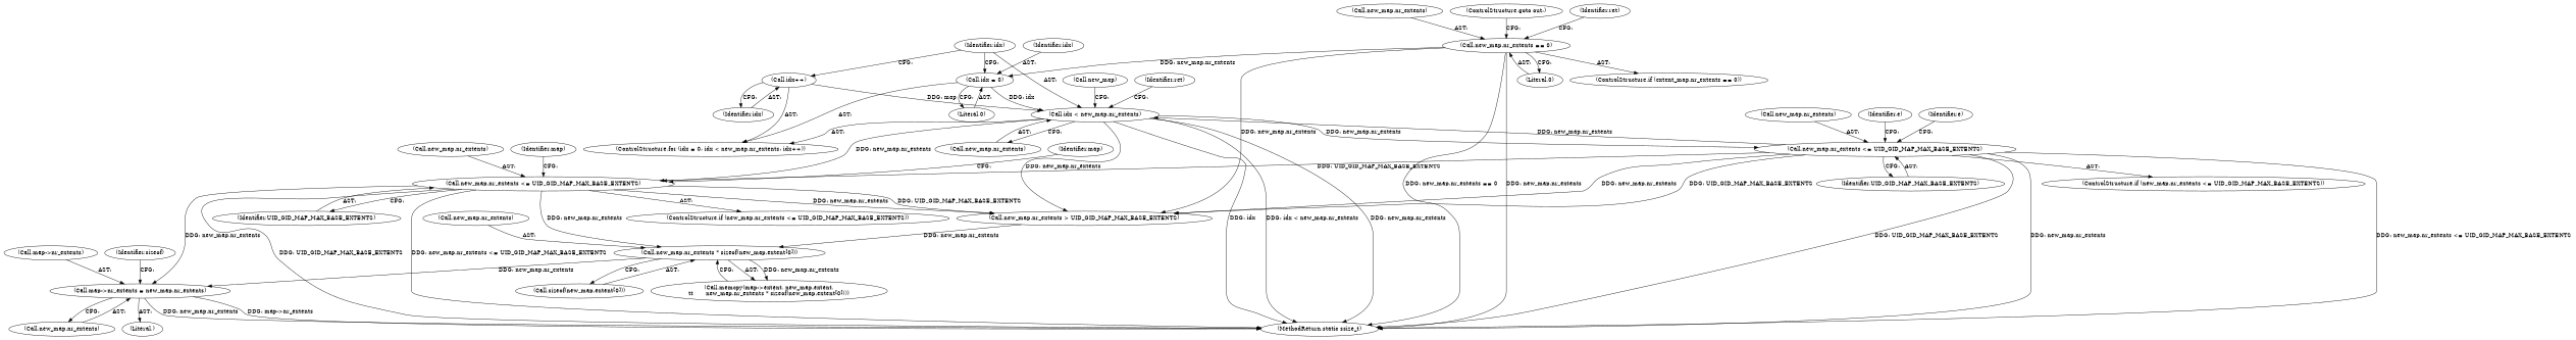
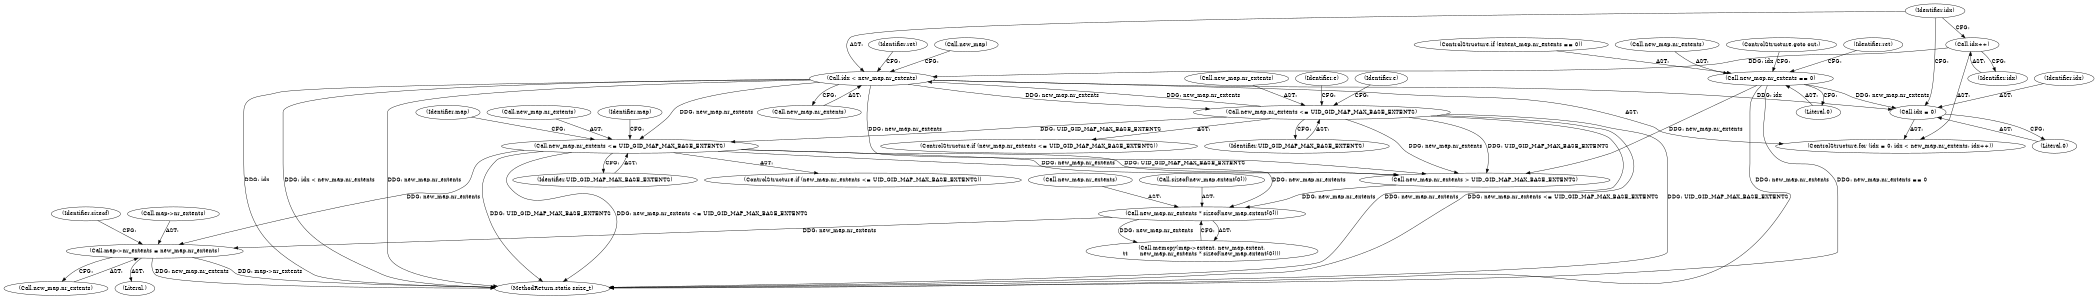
  digraph {
    n1 [label="(Call,map->nr_extents = new_map.nr_extents)"]
    n2 [label="(Literal,)"]
    n3 [label="(MethodReturn,static ssize_t)"]
    n4 [label="(Call,new_map.nr_extents)"]
    n5 [label="(Call,new_map.nr_extents * sizeof(new_map.extent[0]))"]
    n6 [label="(Call,memcpy(map->extent, new_map.extent,\n\t\t       new_map.nr_extents * sizeof(new_map.extent[0])))"]
    n7 [label="(Call,sizeof(new_map.extent[0]))"]
    n8 [label="(Call,new_map.nr_extents > UID_GID_MAP_MAX_BASE_EXTENTS)"]
    n9 [label="(Call,new_map.nr_extents <= UID_GID_MAP_MAX_BASE_EXTENTS)"]
    n10 [label="(Identifier,UID_GID_MAP_MAX_BASE_EXTENTS)"]
    n11 [label="(ControlStructure,if (new_map.nr_extents <= UID_GID_MAP_MAX_BASE_EXTENTS))"]
    n12 [label="(Call,idx < new_map.nr_extents)"]
    n13 [label="(Call,new_map.nr_extents <= UID_GID_MAP_MAX_BASE_EXTENTS)"]
    n14 [label="(ControlStructure,for (idx = 0; idx < new_map.nr_extents; idx++))"]
    n15 [label="(Call,new_map.nr_extents)"]
    n16 [label="(Call,idx++)"]
    n17 [label="(Identifier,idx)"]
    n18 [label="(ControlStructure,if (new_map.nr_extents <= UID_GID_MAP_MAX_BASE_EXTENTS))"]
    n19 [label="(Identifier,UID_GID_MAP_MAX_BASE_EXTENTS)"]
    n20 [label="(Call,idx = 0)"]
    n21 [label="(Literal,0)"]
    n22 [label="(Call,new_map.nr_extents == 0)"]
    n23 [label="(Literal,0)"]
    n24 [label="(ControlStructure,if (extent_map.nr_extents == 0))"]
    n25 [label="(Identifier,map)"]
    n26 [label="(Identifier,idx)"]
    n27 [label="(Call,new_map.nr_extents)"]
    n28 [label="(Call,new_map.nr_extents)"]
    n29 [label="(ControlStructure,goto out;)"]
    n30 [label="(Identifier,sizeof)"]
    n31 [label="(Call,new_map)"]
    n32 [label="(Identifier,idx)"]
    n33 [label="(Call,new_map.nr_extents)"]
    n34 [label="(Identifier,ret)"]
    n35 [label="(Call,new_map.nr_extents)"]
    n36 [label="(Identifier,map)"]
    n37 [label="(Identifier,ret)"]
    n38 [label="(Call,map->nr_extents)"]
    n39 [label="(Identifier,e)"]
    n40 [label="(Identifier,e)"]
    n1 -> n2 [label="AST: "]
    n1 -> n3 [label="DDG: new_map.nr_extents"]
    n1 -> n3 [label="DDG: map->nr_extents"]
    n1 -> n4 [label="CFG: "]
    n4 -> n1 [label="AST: "]
    n5 -> n1 [label="DDG: new_map.nr_extents"]
    n5 -> n6 [label="AST: "]
    n5 -> n6 [label="DDG: new_map.nr_extents"]
-   n5 -> n7 [label="CFG: "]
    n6 -> n5 [label="CFG: "]
    n7 -> n5 [label="AST: "]
    n8 -> n5 [label="DDG: new_map.nr_extents"]
    n9 -> n1 [label="DDG: new_map.nr_extents"]
    n9 -> n3 [label="DDG: UID_GID_MAP_MAX_BASE_EXTENTS"]
    n9 -> n3 [label="DDG: new_map.nr_extents <= UID_GID_MAP_MAX_BASE_EXTENTS"]
    n9 -> n5 [label="DDG: new_map.nr_extents"]
    n9 -> n8 [label="DDG: new_map.nr_extents"]
    n9 -> n8 [label="DDG: UID_GID_MAP_MAX_BASE_EXTENTS"]
    n9 -> n10 [label="CFG: "]
    n9 -> n11 [label="AST: "]
    n10 -> n9 [label="AST: "]
    n12 -> n3 [label="DDG: idx"]
    n12 -> n3 [label="DDG: idx < new_map.nr_extents"]
    n12 -> n3 [label="DDG: new_map.nr_extents"]
    n12 -> n8 [label="DDG: new_map.nr_extents"]
    n12 -> n9 [label="DDG: new_map.nr_extents"]
    n12 -> n13 [label="DDG: new_map.nr_extents"]
    n12 -> n14 [label="AST: "]
    n12 -> n15 [label="CFG: "]
    n13 -> n3 [label="DDG: new_map.nr_extents"]
    n13 -> n3 [label="DDG: new_map.nr_extents <= UID_GID_MAP_MAX_BASE_EXTENTS"]
    n13 -> n3 [label="DDG: UID_GID_MAP_MAX_BASE_EXTENTS"]
    n13 -> n8 [label="DDG: new_map.nr_extents"]
    n13 -> n8 [label="DDG: UID_GID_MAP_MAX_BASE_EXTENTS"]
    n13 -> n9 [label="DDG: UID_GID_MAP_MAX_BASE_EXTENTS"]
    n13 -> n12 [label="DDG: new_map.nr_extents"]
    n13 -> n18 [label="AST: "]
    n13 -> n19 [label="CFG: "]
    n15 -> n12 [label="AST: "]
-   n16 -> n12 [label="DDG: map"]
+   n16 -> n12 [label="DDG: idx"]
    n16 -> n14 [label="AST: "]
    n16 -> n17 [label="CFG: "]
    n17 -> n16 [label="AST: "]
    n19 -> n13 [label="AST: "]
-   n20 -> n12 [label="DDG: idx"]
+   n12 -> n20 [label="DDG: idx"]
    n20 -> n14 [label="AST: "]
    n20 -> n21 [label="CFG: "]
    n21 -> n20 [label="AST: "]
    n22 -> n3 [label="DDG: new_map.nr_extents"]
    n22 -> n3 [label="DDG: new_map.nr_extents == 0"]
    n22 -> n8 [label="DDG: new_map.nr_extents"]
    n22 -> n20 [label="DDG: new_map.nr_extents"]
    n22 -> n23 [label="CFG: "]
-   n22 -> n24 [label="AST: "]
+   n24 -> n22 [label="AST: "]
    n23 -> n22 [label="AST: "]
    n25 -> n9 [label="CFG: "]
    n26 -> n20 [label="AST: "]
    n27 -> n22 [label="AST: "]
    n28 -> n5 [label="AST: "]
    n29 -> n22 [label="CFG: "]
    n30 -> n1 [label="CFG: "]
    n31 -> n12 [label="CFG: "]
    n32 -> n12 [label="AST: "]
    n32 -> n16 [label="CFG: "]
    n32 -> n20 [label="CFG: "]
    n33 -> n9 [label="AST: "]
    n34 -> n12 [label="CFG: "]
    n35 -> n13 [label="AST: "]
    n36 -> n9 [label="CFG: "]
    n37 -> n22 [label="CFG: "]
    n38 -> n1 [label="AST: "]
    n39 -> n13 [label="CFG: "]
    n40 -> n13 [label="CFG: "]
  }
